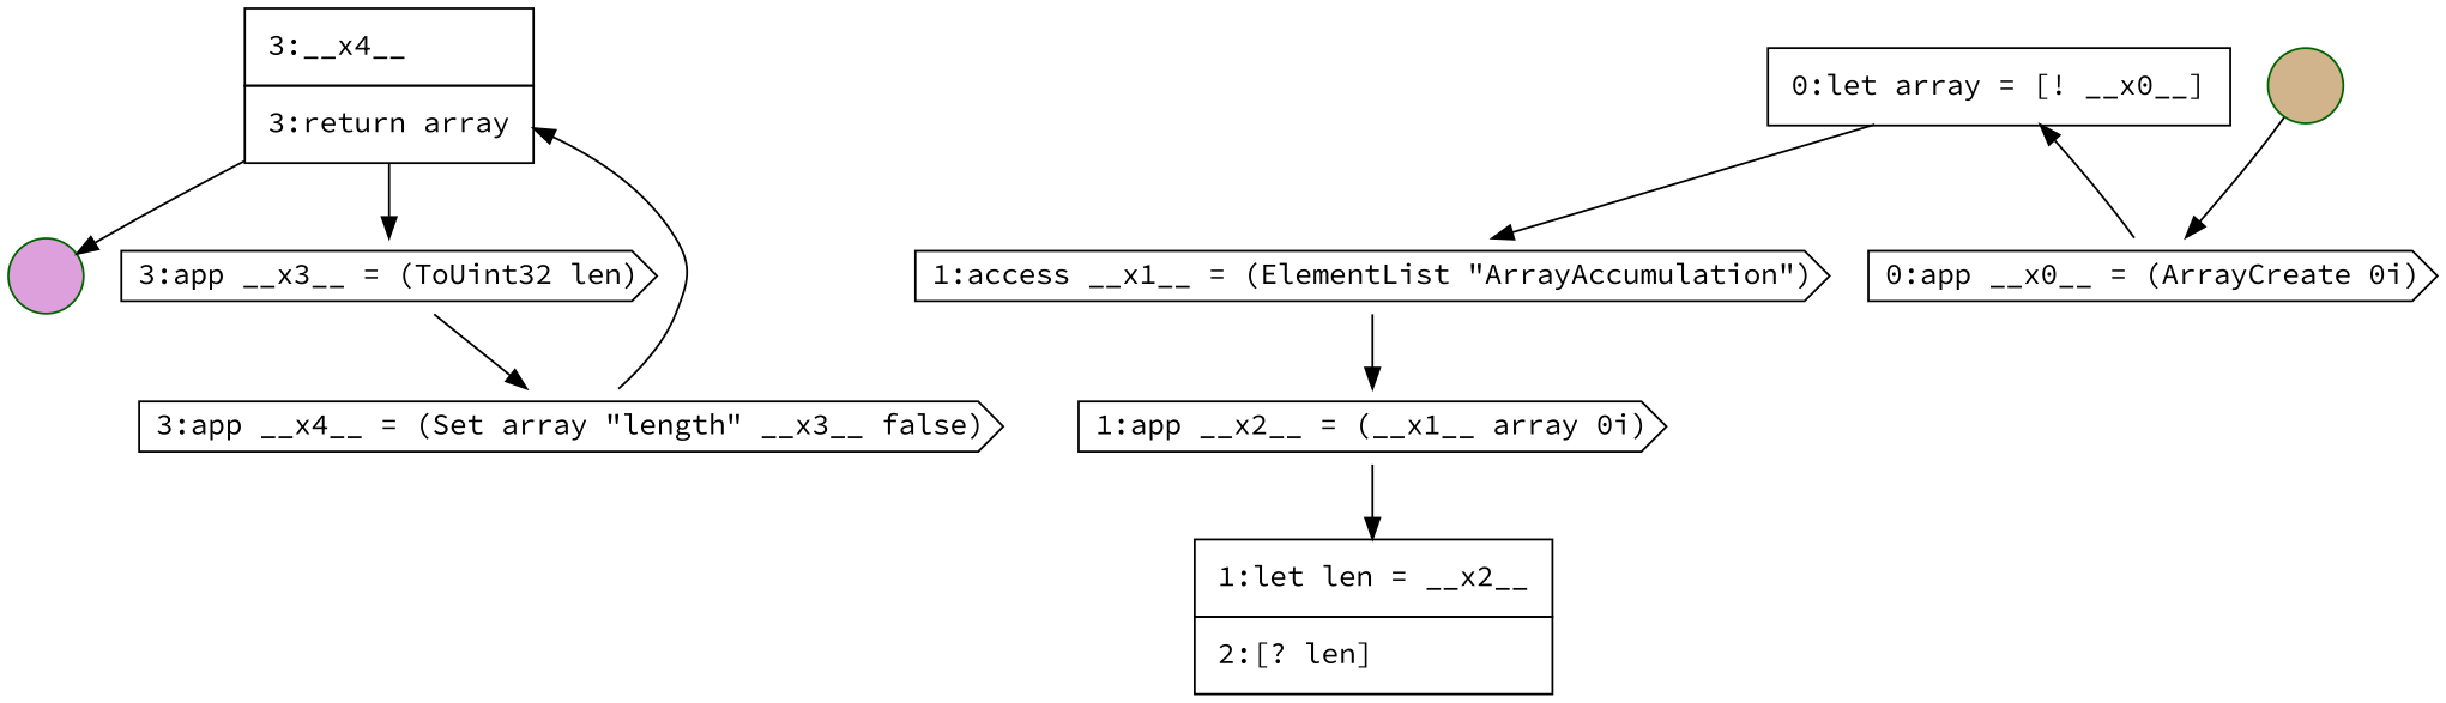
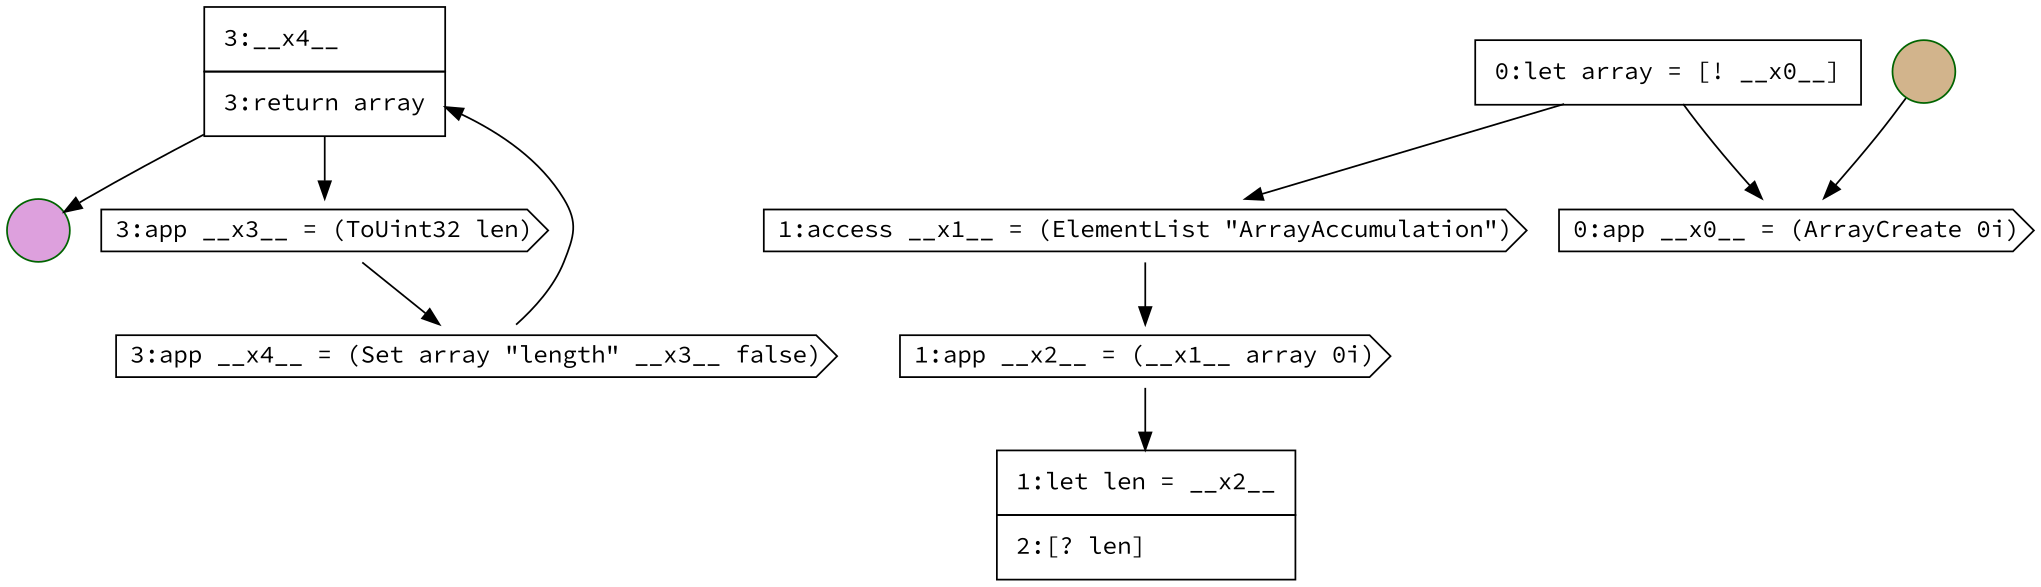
  digraph {
    fontname="Source Code Pro"
    node [color=black fillcolor=white fontname="Source Code Pro" shape=cds style=filled]
    edge [color=black fontname="Source Code Pro"]
    n1 [label=<<font color="black">     <table border="0" cellborder="1" cellspacing="0" cellpadding="10">       <tr><td align="left">3:__x4__</td></tr>       <tr><td align="left">3:return array</td></tr>     </table>   </font>> margin=0 shape=none]
    n2 [color=darkgreen fillcolor=plum label=" " shape=circle]
    n3 [label=<<font color="black">3:app __x3__ = (ToUint32 len)</font>>]
    n4 [label=<<font color="black">1:app __x2__ = (__x1__ array 0i)</font>>]
    n5 [label=<<font color="black">     <table border="0" cellborder="1" cellspacing="0" cellpadding="10">       <tr><td align="left">1:let len = __x2__</td></tr>       <tr><td align="left">2:[? len]</td></tr>     </table>   </font>> margin=0 shape=none]
    n6 [label=<<font color="black">     <table border="0" cellborder="1" cellspacing="0" cellpadding="10">       <tr><td align="left">0:let array = [! __x0__]</td></tr>     </table>   </font>> margin=0 shape=none]
    n7 [label=<<font color="black">1:access __x1__ = (ElementList &quot;ArrayAccumulation&quot;)</font>>]
    n8 [label=<<font color="black">3:app __x4__ = (Set array &quot;length&quot; __x3__ false)</font>>]
    n9 [label=<<font color="black">0:app __x0__ = (ArrayCreate 0i)</font>>]
    n10 [color=darkgreen fillcolor=tan label=" " shape=circle]
    n1 -> n2
    n1 -> n3
    n3 -> n8
    n4 -> n5
    n6 -> n7
    n7 -> n4
    n8 -> n1
-   n9 -> n6
+   n6 -> n9
    n10 -> n9
  }
